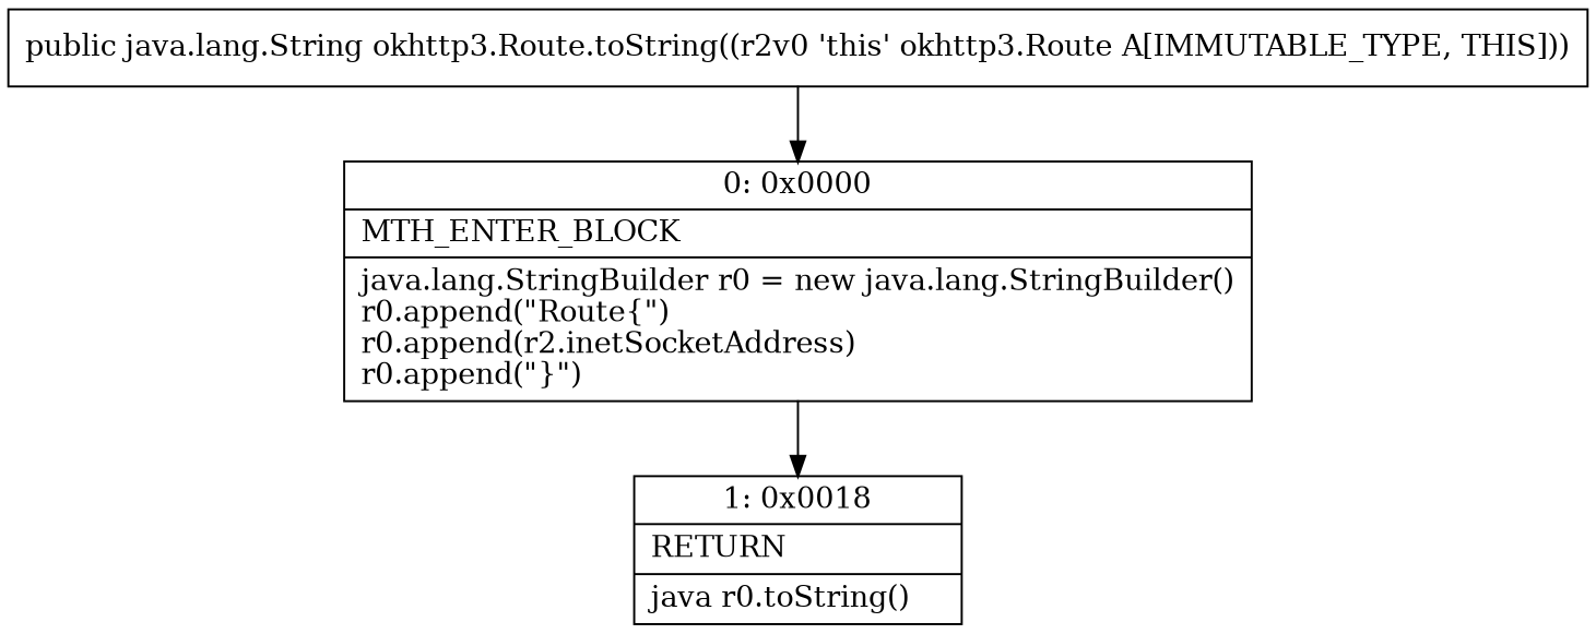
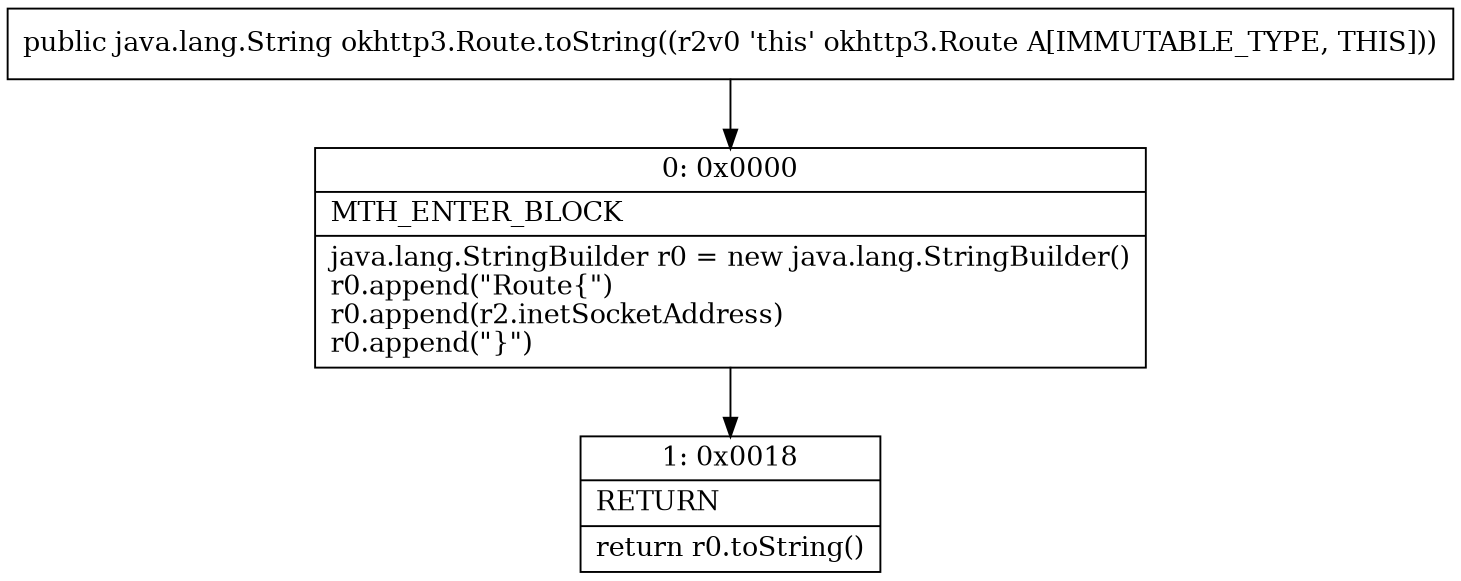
  digraph {
    node [shape=record]
    n1 [label="{0\:\ 0x0000|MTH_ENTER_BLOCK\l|java.lang.StringBuilder r0 = new java.lang.StringBuilder()\lr0.append(\"Route\{\")\lr0.append(r2.inetSocketAddress)\lr0.append(\"\}\")\l}"]
-   n2 [label="{1\:\ 0x0018|RETURN\l|java r0.toString()\l}"]
+   n2 [label="{1\:\ 0x0018|RETURN\l|return r0.toString()\l}"]
    n3 [label="{public java.lang.String okhttp3.Route.toString((r2v0 'this' okhttp3.Route A[IMMUTABLE_TYPE, THIS])) }"]
    n1 -> n2
    n3 -> n1
  }
